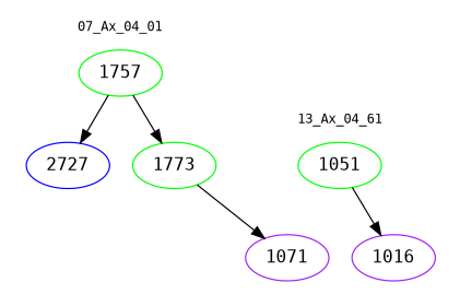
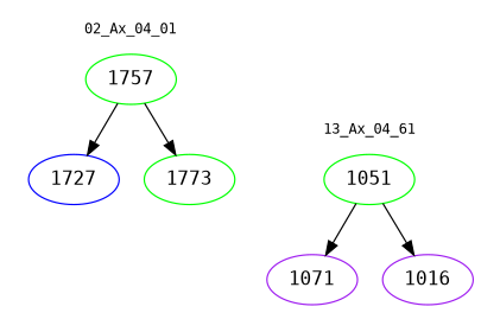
  digraph {
    fontname="DejaVu Sans Mono"
    node [color=green fontname="DejaVu Sans Mono"]
    edge [color=black fontname="DejaVu Sans Mono"]
    n1 [label=1757]
-   n2 [color=blue label=2727]
+   n2 [color=blue label=1727]
    n3 [label=1773]
    n4 [label=1051]
    n5 [color=purple label=1071]
    n6 [color=purple label=1016]
    subgraph cluster_1 {
      color=white
      fontsize=10
-     label="07_Ax_04_01"
+     label="02_Ax_04_01"
      n1
      n2
      n3
    }
    subgraph cluster_2 {
      color=white
      fontsize=10
      label="13_Ax_04_61"
      n4
      n5
      n6
    }
    n1 -> n2
    n1 -> n3
-   n3 -> n5
+   n4 -> n5
    n4 -> n6
  }
